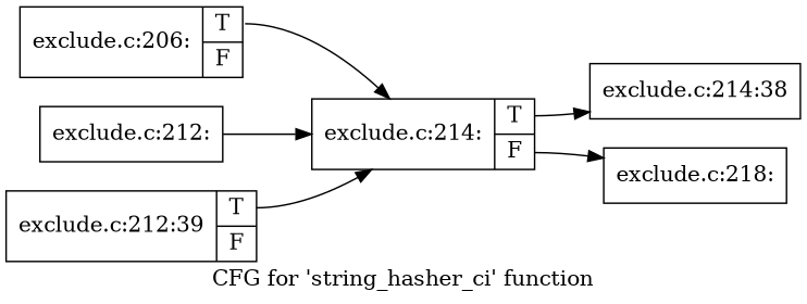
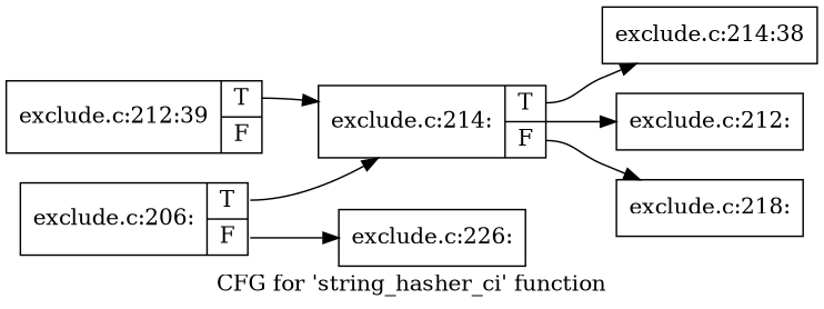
  digraph {
    label="CFG for 'string_hasher_ci' function"
    rankdir=LR
    node [shape=record]
    edge [tailport=s0]
    n1 [label="{exclude.c:206:|{<s0>T|<s1>F}}"]
+   n2 [label="{exclude.c:226:}"]
    n3 [label="{exclude.c:214:|{<s0>T|<s1>F}}"]
    n4 [label="{exclude.c:212:}"]
    n5 [label="{exclude.c:214:38}"]
    n6 [label="{exclude.c:218:}"]
    n7 [label="{exclude.c:212:39|{<s0>T|<s1>F}}"]
+   n1 -> n2 [tailport=s1]
    n1 -> n3
    n3 -> n5
    n3 -> n6 [tailport=s1]
-   n4 -> n3 [tailport=""]
+   n3 -> n4 [tailport=""]
    n7 -> n3
  }
